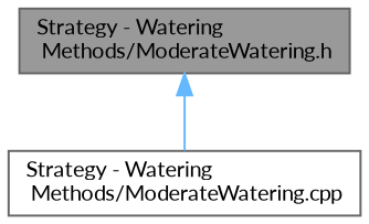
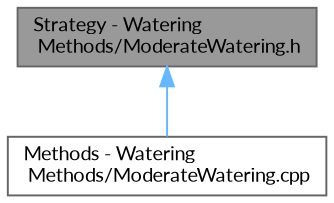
  digraph {
    fontname=Lato
    node [fontname=Lato fontsize=10 shape=box style=filled]
    n1 [color=gray40 fillcolor=grey60 fontcolor=black height=0.2 label="Strategy - Watering\l Methods/ModerateWatering.h" width=0.4]
-   n2 [color=grey40 fillcolor=white height=0.2 label="Strategy - Watering\l Methods/ModerateWatering.cpp" width=0.4]
+   n2 [color=grey40 fillcolor=white height=0.2 label="Methods - Watering\l Methods/ModerateWatering.cpp" width=0.4]
    n1 -> n2 [color=steelblue1 dir=back fontname=Lato fontsize=10 labelfontname=Helvetica labelfontsize=10 style=solid]
  }
